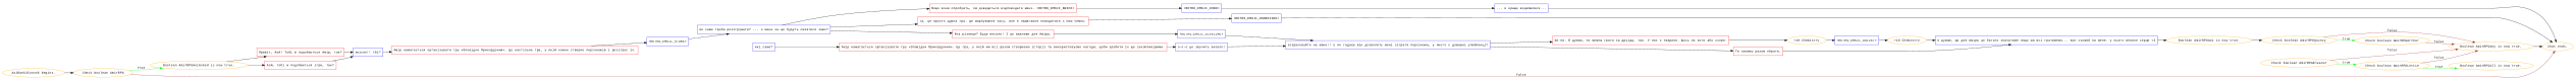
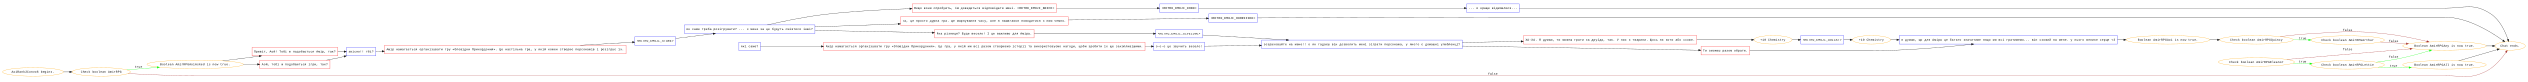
  digraph {
    fontname="Liberation Mono"
    rankdir=LR
    node [color=orange fontname="Liberation Mono" shape=box]
    edge [fontname="Liberation Mono"]
    "AoiRank2Convo6 begins." [shape=""]
    n2 [label="Check boolean AmirRPG" shape=""]
    n3 [label="Boolean AmirRPGAoiAsked is now true." shape=""]
    "Chat ends." [shape=""]
    n5 [color=red label="Привіт, Аой! Тобі ж подобається Амір, так?"]
    n6 [color=red label="Аой, тобі ж подобаються ігри, так?"]
    n7 [color=blue label="звісно!! тбі?"]
    n8 [color=red label="Амір намагається організувати гру «Оповідки Прикордоння». Це настільна гра, у якій кожен створює персонажів і розігрує їх."]
    n9 [color=blue label="які саме?"]
    n10 [color=red label="Амір намагається організувати гру «Оповідки Прикордоння». Це гра, у якій ми всі разом створюємо історії та використовуємо нагоди, щоби зробити їх ще захопливішими."]
    n11 [color=blue label="<RETRO_EMOJI_STARE>"]
    n12 [color=blue label="о-о-о це звучить весело!"]
    n13 [color=blue label="як саме треба розігрувати? ... з мене за це будуть сміятися інші?"]
    n14 [color=blue label="розраховуйте на мене!! о як гадаєш він дозволить мені зіграти персонажа, у якого є домашні улюбленці?"]
    n15 [color=red label="Та, це просто дурна гра. Це марнування часу, але я намагаюся поводитися з ним чемно."]
    n16 [color=red label="Якщо вони спробують, їм доведеться відповідати мені. <RETRO_EMOJI_KNIFE>"]
    n17 [color=red label="Яка різниця? Буде весело! І це важливо для Аміра."]
    n18 [color=red label="ХА-ХА. Я думаю, ти можеш грати за друїда, так. У них є тварини. Щось як коти або схоже."]
    n19 [color=red label="Ти зможеш разом обрати."]
    n20 [color=blue label="<RETRO_EMOJI_HORRIFIED>"]
    n21 [color=blue label="<RETRO_EMOJI_OHNO>"]
    n22 [color=blue label="<RETRO_EMOJI_GIVELOVE>"]
    n23 [label="+10 Chemistry" shape=""]
    n24 [color=blue label="я думаю, що для Аміра це багато значитиме якщо ми всі гратимемо... він схожий на мене. у нього велике серце <3"]
    n25 [color=blue label="... я краще відмовлюся..."]
    n26 [color=blue label="<RETRO_EMOJI_AOICAT>"]
    n27 [label="Boolean AmirRPGAoi is now true." shape=""]
    n28 [label="+10 Chemistry" shape=""]
    n29 [label="Check boolean AmirRPGQuincy" shape=""]
    n30 [label="Check boolean AmirRPGArthur" shape=""]
    n31 [label="Boolean AmirRPGAny is now true." shape=""]
    n32 [label="Check boolean AmirRPGEleanor" shape=""]
    n33 [label="Check boolean AmirRPGLettie" shape=""]
    n34 [label="Boolean AmirRPGAll is now true." shape=""]
    "AoiRank2Convo6 begins." -> n2
    n2 -> n3 [color=green label=true]
    n2 -> "Chat ends." [color=brown label=false]
    n3 -> n5
    n3 -> n6
    n5 -> n7
    n6 -> n7
    n7 -> n8
    n8 -> n11
    n9 -> n10
    n10 -> n12
    n11 -> n13
    n12 -> n14
    n13 -> n15
    n13 -> n16
    n13 -> n17
    n14 -> n18
    n14 -> n19
    n15 -> n20
    n16 -> n21
    n17 -> n22
    n18 -> n23
    n19 -> n24
    n20 -> "Chat ends."
    n21 -> n25
    n22 -> n14
    n23 -> n26
    n24 -> n27
    n25 -> "Chat ends."
    n26 -> n28
    n27 -> n29
    n28 -> n24
    n29 -> n30 [color=green label=true]
    n29 -> n31 [color=brown label=false]
    n30 -> n31 [color=brown label=false]
    n31 -> "Chat ends."
    n32 -> n31 [color=brown label=false]
    n32 -> n33 [color=green label=true]
-   n33 -> n31 [color=brown label=false]
+   n33 -> n31 [color=green label=false]
    n33 -> n34 [color=green label=true]
+   n34 -> "Chat ends."
  }
